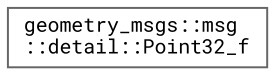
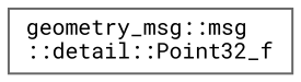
  digraph {
    rankdir=LR
    fontname="Roboto Mono"
-   n1 [color=grey40 fillcolor=white fontname="Roboto Mono" fontsize=10 height=0.2 label="geometry_msgs::msg\l::detail::Point32_f" shape=box style=filled width=0.4]
+   n1 [color=grey40 fillcolor=white fontname="Roboto Mono" fontsize=10 height=0.2 label="geometry_msg::msg\l::detail::Point32_f" shape=box style=filled width=0.4]
  }
